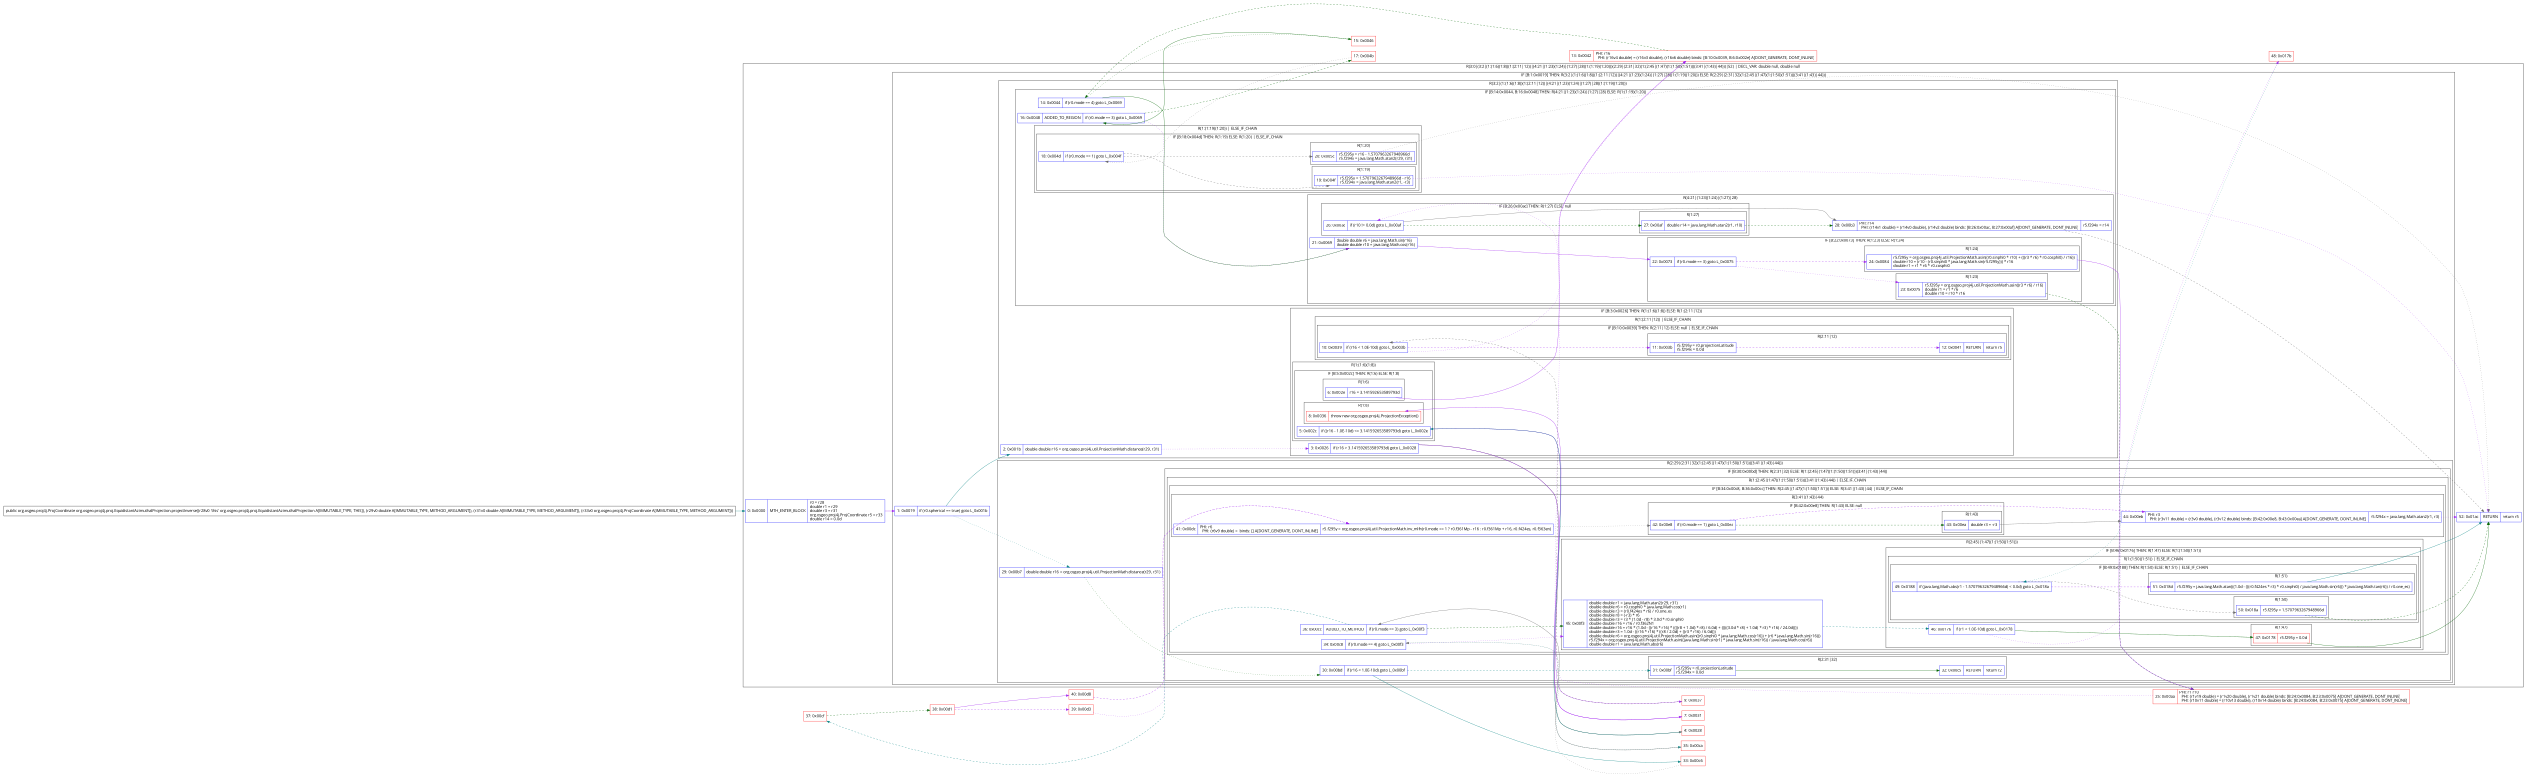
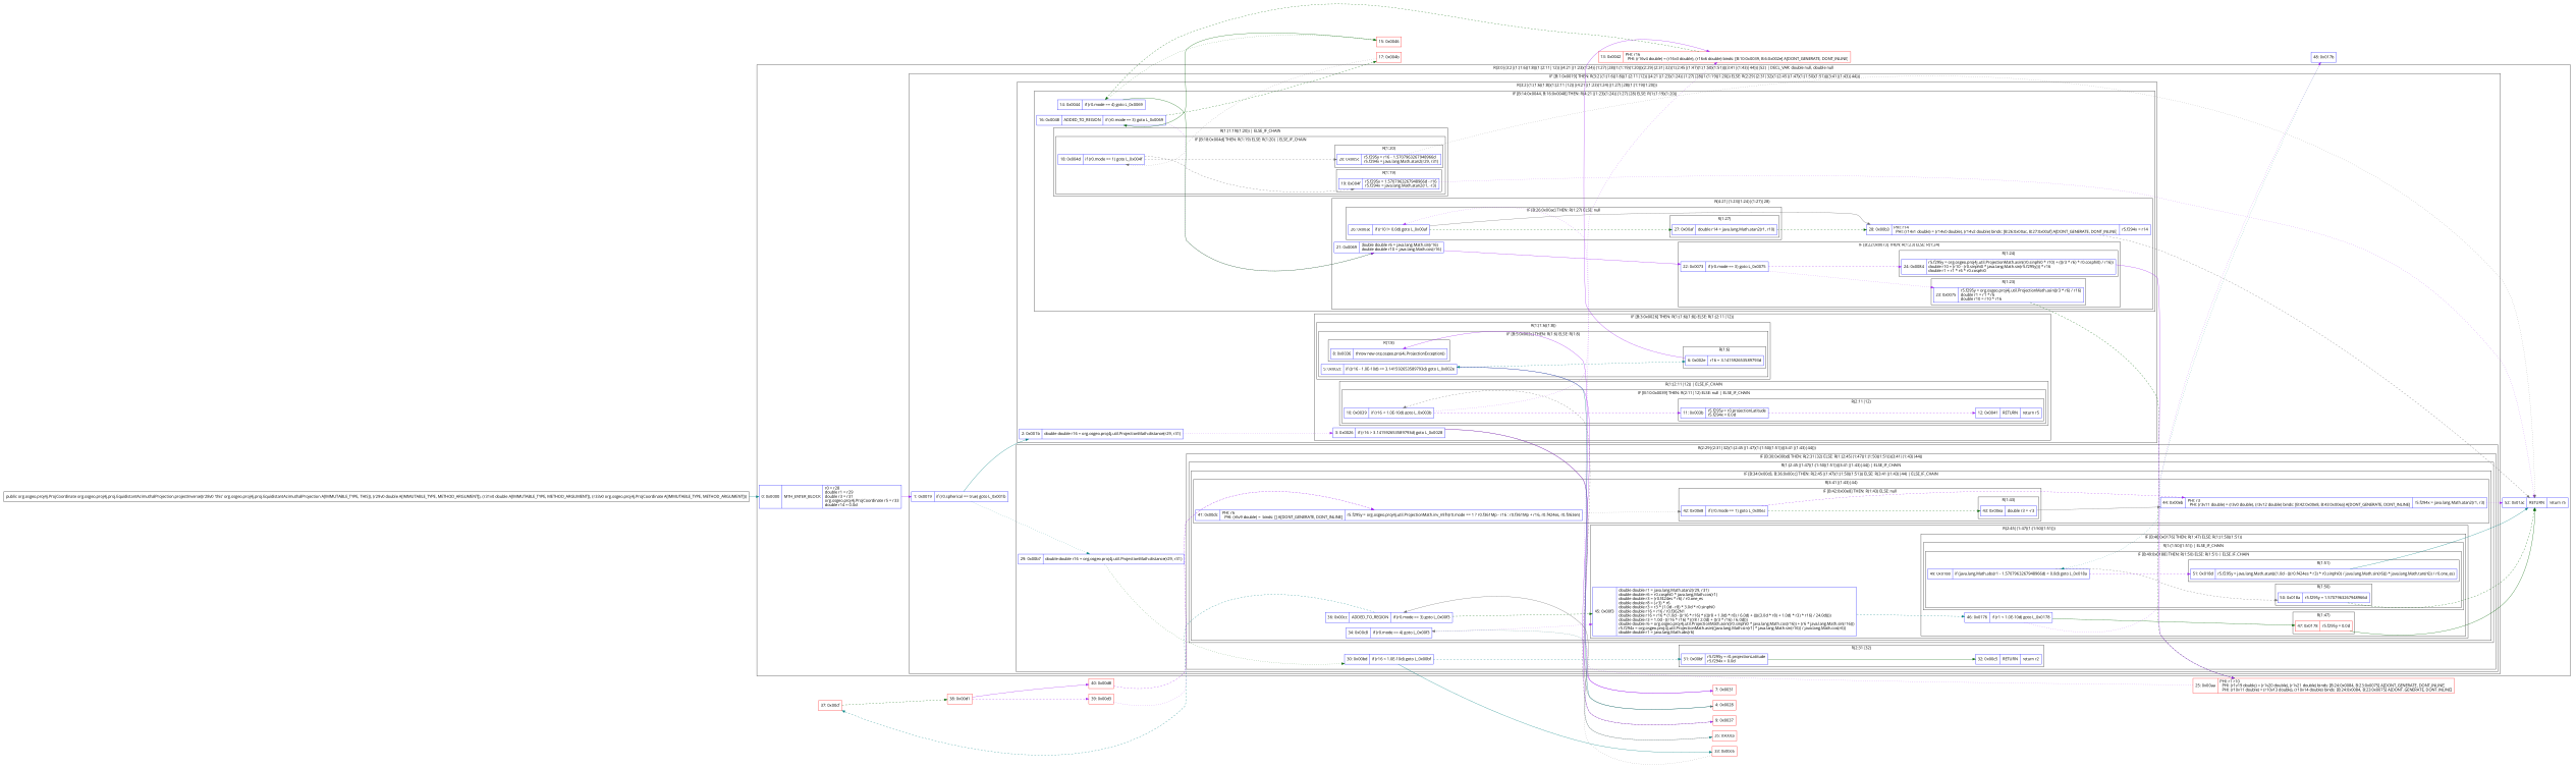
  digraph {
    fontname="Open Sans"
    rankdir=LR
    node [color=blue fontname="Open Sans" shape=record]
    edge [color=purple fontname="Open Sans" style=dashed]
    n1 [label="{6\:\ 0x002e|r16 = 3.141592653589793d\l}"]
-   n2 [color=red label="{8\:\ 0x0036|throw new org.osgeo.proj4j.ProjectionException()\l}"]
+   n2 [label="{8\:\ 0x0036|throw new org.osgeo.proj4j.ProjectionException()\l}"]
    n3 [label="{5\:\ 0x002c|if ((r16 \- 1.0E\-10d) \<= 3.141592653589793d) goto L_0x002e\l}"]
    n4 [label="{11\:\ 0x003b|r5.f295y = r0.projectionLatitude\lr5.f294x = 0.0d\l}"]
    n5 [label="{12\:\ 0x0041|RETURN\l|return r5\l}"]
    n6 [label="{10\:\ 0x0039|if (r16 \< 1.0E\-10d) goto L_0x003b\l}"]
    n7 [label="{3\:\ 0x0026|if (r16 \> 3.141592653589793d) goto L_0x0028\l}"]
    n8 [label="{23\:\ 0x0075|r5.f295y = org.osgeo.proj4j.util.ProjectionMath.asin((r3 * r6) \/ r16)\ldouble r1 = r1 * r6\ldouble r10 = r10 * r16\l}"]
    n9 [label="{24\:\ 0x0084|r5.f295y = org.osgeo.proj4j.util.ProjectionMath.asin((r0.sinphi0 * r10) + (((r3 * r6) * r0.cosphi0) \/ r16))\ldouble r10 = (r10 \- (r0.sinphi0 * java.lang.Math.sin(r5.f295y))) * r16\ldouble r1 = r1 * r6 * r0.cosphi0\l}"]
    n10 [label="{22\:\ 0x0073|if (r0.mode == 3) goto L_0x0075\l}"]
    n11 [label="{27\:\ 0x00af|double r14 = java.lang.Math.atan2(r1, r10)\l}"]
    n12 [label="{26\:\ 0x00ac|if (r10 != 0.0d) goto L_0x00af\l}"]
    n13 [label="{21\:\ 0x0069|double double r6 = java.lang.Math.sin(r16)\ldouble double r10 = java.lang.Math.cos(r16)\l}"]
    n14 [label="{28\:\ 0x00b3|PHI: r14 \l  PHI: (r14v1 double) = (r14v0 double), (r14v2 double) binds: [B:26:0x00ac, B:27:0x00af] A[DONT_GENERATE, DONT_INLINE]\l|r5.f294x = r14\l}"]
    n15 [label="{19\:\ 0x004f|r5.f295y = 1.5707963267948966d \- r16\lr5.f294x = java.lang.Math.atan2(r1, \-r3)\l}"]
    n16 [label="{20\:\ 0x005c|r5.f295y = r16 \- 1.5707963267948966d\lr5.f294x = java.lang.Math.atan2(r29, r31)\l}"]
    n17 [label="{18\:\ 0x004d|if (r0.mode == 1) goto L_0x004f\l}"]
    n18 [label="{14\:\ 0x0044|if (r0.mode == 4) goto L_0x0069\l}"]
    n19 [label="{16\:\ 0x0048|ADDED_TO_REGION\l|if (r0.mode == 3) goto L_0x0069\l}"]
    n20 [label="{2\:\ 0x001b|double double r16 = org.osgeo.proj4j.util.ProjectionMath.distance(r29, r31)\l}"]
    n21 [label="{31\:\ 0x00bf|r5.f295y = r0.projectionLatitude\lr5.f294x = 0.0d\l}"]
    n22 [label="{32\:\ 0x00c5|RETURN\l|return r2\l}"]
    n23 [color=red label="{47\:\ 0x0178|r5.f295y = 0.0d\l}"]
    n24 [label="{50\:\ 0x018a|r5.f295y = 1.5707963267948966d\l}"]
    n25 [label="{51\:\ 0x018d|r5.f295y = java.lang.Math.atan(((1.0d \- (((r0.f424es * r3) * r0.sinphi0) \/ java.lang.Math.sin(r6))) * java.lang.Math.tan(r6)) \/ r0.one_es)\l}"]
    n26 [label="{49\:\ 0x0188|if (java.lang.Math.abs(r1 \- 1.5707963267948966d) \< 0.0d) goto L_0x018a\l}"]
    n27 [label="{46\:\ 0x0176|if (r1 \< 1.0E\-10d) goto L_0x0178\l}"]
    n28 [label="{45\:\ 0x00f3|double double r1 = java.lang.Math.atan2(r29, r31)\ldouble double r6 = r0.cosphi0 * java.lang.Math.cos(r1)\ldouble double r3 = (r0.f424es * r6) \/ r0.one_es\ldouble double r8 = (\-r3) * r6\ldouble double r3 = r3 * (1.0d \- r8) * 3.0d * r0.sinphi0\ldouble double r16 = r16 \/ r0.f362N1\ldouble double r16 = r16 * (1.0d \- ((r16 * r16) * ((((r8 + 1.0d) * r8) \/ 6.0d) + (((((3.0d * r8) + 1.0d) * r3) * r16) \/ 24.0d))))\ldouble double r3 = 1.0d \- ((r16 * r16) * ((r8 \/ 2.0d) + ((r3 * r16) \/ 6.0d)))\ldouble double r6 = org.osgeo.proj4j.util.ProjectionMath.asin((r0.sinphi0 * java.lang.Math.cos(r16)) + (r6 * java.lang.Math.sin(r16)))\lr5.f294x = org.osgeo.proj4j.util.ProjectionMath.asin((java.lang.Math.sin(r1) * java.lang.Math.sin(r16)) \/ java.lang.Math.cos(r6))\ldouble double r1 = java.lang.Math.abs(r6)\l}"]
    n29 [label="{43\:\ 0x00ea|double r3 = \-r3\l}"]
    n30 [label="{42\:\ 0x00e8|if (r0.mode == 1) goto L_0x00ea\l}"]
    n31 [label="{41\:\ 0x00dc|PHI: r6 \l  PHI: (r6v9 double) =  binds: [] A[DONT_GENERATE, DONT_INLINE]\l|r5.f295y = org.osgeo.proj4j.util.ProjectionMath.inv_mlfn(r0.mode == 1 ? r0.f361Mp \- r16 : r0.f361Mp + r16, r0.f424es, r0.f363en)\l}"]
    n32 [label="{44\:\ 0x00eb|PHI: r3 \l  PHI: (r3v11 double) = (r3v0 double), (r3v12 double) binds: [B:42:0x00e8, B:43:0x00ea] A[DONT_GENERATE, DONT_INLINE]\l|r5.f294x = java.lang.Math.atan2(r1, r3)\l}"]
    n33 [label="{34\:\ 0x00c8|if (r0.mode == 4) goto L_0x00f3\l}"]
-   n34 [label="{36\:\ 0x00cc|ADDED_TO_METHOD\l|if (r0.mode == 3) goto L_0x00f3\l}"]
+   n34 [label="{36\:\ 0x00cc|ADDED_TO_REGION\l|if (r0.mode == 3) goto L_0x00f3\l}"]
    n35 [label="{30\:\ 0x00bd|if (r16 \< 1.0E\-10d) goto L_0x00bf\l}"]
    n36 [label="{29\:\ 0x00b7|double double r16 = org.osgeo.proj4j.util.ProjectionMath.distance(r29, r31)\l}"]
    n37 [label="{1\:\ 0x0019|if (r0.spherical == true) goto L_0x001b\l}"]
    n38 [label="{0\:\ 0x0000|MTH_ENTER_BLOCK\l|r0 = r28\ldouble r1 = r29\ldouble r3 = r31\lorg.osgeo.proj4j.ProjCoordinate r5 = r33\ldouble r14 = 0.0d\l}"]
    n39 [label="{52\:\ 0x01ac|RETURN\l|return r5\l}"]
    n40 [color=red label="{13\:\ 0x0042|PHI: r16 \l  PHI: (r16v4 double) = (r16v3 double), (r16v6 double) binds: [B:10:0x0039, B:6:0x002e] A[DONT_GENERATE, DONT_INLINE]\l}"]
    n41 [color=red label="{7\:\ 0x0031}"]
    n42 [color=red label="{4\:\ 0x0028}"]
    n43 [color=red label="{9\:\ 0x0037}"]
    n44 [color=red label="{25\:\ 0x00aa|PHI: r1 r10 \l  PHI: (r1v19 double) = (r1v20 double), (r1v21 double) binds: [B:24:0x0084, B:23:0x0075] A[DONT_GENERATE, DONT_INLINE]\l  PHI: (r10v11 double) = (r10v13 double), (r10v14 double) binds: [B:24:0x0084, B:23:0x0075] A[DONT_GENERATE, DONT_INLINE]\l}"]
    n45 [color=red label="{15\:\ 0x0046}"]
    n46 [color=red label="{17\:\ 0x004b}"]
-   n47 [color=red label="{48\:\ 0x017b}"]
+   n47 [label="{48\:\ 0x017b}"]
    n48 [color=red label="{35\:\ 0x00ca}"]
    n49 [color=red label="{37\:\ 0x00cf}"]
    n50 [color=red label="{33\:\ 0x00c6}"]
    n51 [color=red label="{38\:\ 0x00d1}"]
    n52 [color=red label="{39\:\ 0x00d3}"]
    n53 [color=red label="{40\:\ 0x00d8}"]
    n54 [label="{public org.osgeo.proj4j.ProjCoordinate org.osgeo.proj4j.proj.EquidistantAzimuthalProjection.projectInverse((r28v0 'this' org.osgeo.proj4j.proj.EquidistantAzimuthalProjection A[IMMUTABLE_TYPE, THIS]), (r29v0 double A[IMMUTABLE_TYPE, METHOD_ARGUMENT]), (r31v0 double A[IMMUTABLE_TYPE, METHOD_ARGUMENT]), (r33v0 org.osgeo.proj4j.ProjCoordinate A[IMMUTABLE_TYPE, METHOD_ARGUMENT])) }" color=""]
    subgraph cluster_1 {
      label="R(3:0|(3:2|(1:(1:6)(1:8))(1:(2:11|12))|(4:21|(1:23)(1:24)|(1:27)|28)(1:(1:19)(1:20)))(2:29|(2:31|32)(1:(2:45|(1:47)(1:(1:50)(1:51)))(3:41|(1:43)|44)))|52) | DECL_VAR: double null, double null\l"
      n38
      n39
      subgraph cluster_2 {
        label="IF [B:1:0x0019] THEN: R(3:2|(1:(1:6)(1:8))(1:(2:11|12))|(4:21|(1:23)(1:24)|(1:27)|28)(1:(1:19)(1:20))) ELSE: R(2:29|(2:31|32)(1:(2:45|(1:47)(1:(1:50)(1:51)))(3:41|(1:43)|44)))"
        n37
        subgraph cluster_3 {
          label="R(3:2|(1:(1:6)(1:8))(1:(2:11|12))|(4:21|(1:23)(1:24)|(1:27)|28)(1:(1:19)(1:20)))"
          n20
          subgraph cluster_4 {
            label="IF [B:3:0x0026] THEN: R(1:(1:6)(1:8)) ELSE: R(1:(2:11|12))"
            n7
            subgraph cluster_5 {
              label="R(1:(1:6)(1:8))"
              subgraph cluster_6 {
                label="IF [B:5:0x002c] THEN: R(1:6) ELSE: R(1:8)"
                n3
                subgraph cluster_7 {
                  label="R(1:6)"
                  n1
                }
                subgraph cluster_8 {
                  label="R(1:8)"
                  n2
                }
              }
            }
            subgraph cluster_9 {
              label="R(1:(2:11|12)) | ELSE_IF_CHAIN\l"
              subgraph cluster_10 {
                label="IF [B:10:0x0039] THEN: R(2:11|12) ELSE: null | ELSE_IF_CHAIN\l"
                n6
                subgraph cluster_11 {
                  label="R(2:11|12)"
                  n4
                  n5
                }
              }
            }
          }
          subgraph cluster_12 {
            label="IF [B:14:0x0044, B:16:0x0048] THEN: R(4:21|(1:23)(1:24)|(1:27)|28) ELSE: R(1:(1:19)(1:20))"
            n18
            n19
            subgraph cluster_13 {
              label="R(4:21|(1:23)(1:24)|(1:27)|28)"
              n13
              n14
              subgraph cluster_14 {
                label="IF [B:22:0x0073] THEN: R(1:23) ELSE: R(1:24)"
                n10
                subgraph cluster_15 {
                  label="R(1:23)"
                  n8
                }
                subgraph cluster_16 {
                  label="R(1:24)"
                  n9
                }
              }
              subgraph cluster_17 {
                label="IF [B:26:0x00ac] THEN: R(1:27) ELSE: null"
                n12
                subgraph cluster_18 {
                  label="R(1:27)"
                  n11
                }
              }
            }
            subgraph cluster_19 {
              label="R(1:(1:19)(1:20)) | ELSE_IF_CHAIN\l"
              subgraph cluster_20 {
                label="IF [B:18:0x004d] THEN: R(1:19) ELSE: R(1:20) | ELSE_IF_CHAIN\l"
                n17
                subgraph cluster_21 {
                  label="R(1:19)"
                  n15
                }
                subgraph cluster_22 {
                  label="R(1:20)"
                  n16
                }
              }
            }
          }
        }
        subgraph cluster_23 {
          label="R(2:29|(2:31|32)(1:(2:45|(1:47)(1:(1:50)(1:51)))(3:41|(1:43)|44)))"
          n36
          subgraph cluster_24 {
            label="IF [B:30:0x00bd] THEN: R(2:31|32) ELSE: R(1:(2:45|(1:47)(1:(1:50)(1:51)))(3:41|(1:43)|44))"
            n35
            subgraph cluster_25 {
              label="R(2:31|32)"
              n21
              n22
            }
            subgraph cluster_26 {
              label="R(1:(2:45|(1:47)(1:(1:50)(1:51)))(3:41|(1:43)|44)) | ELSE_IF_CHAIN\l"
              subgraph cluster_27 {
                label="IF [B:34:0x00c8, B:36:0x00cc] THEN: R(2:45|(1:47)(1:(1:50)(1:51))) ELSE: R(3:41|(1:43)|44) | ELSE_IF_CHAIN\l"
                n33
                n34
                subgraph cluster_28 {
                  label="R(2:45|(1:47)(1:(1:50)(1:51)))"
                  n28
                  subgraph cluster_29 {
                    label="IF [B:46:0x0176] THEN: R(1:47) ELSE: R(1:(1:50)(1:51))"
                    n27
                    subgraph cluster_30 {
                      label="R(1:47)"
                      n23
                    }
                    subgraph cluster_31 {
                      label="R(1:(1:50)(1:51)) | ELSE_IF_CHAIN\l"
                      subgraph cluster_32 {
                        label="IF [B:49:0x0188] THEN: R(1:50) ELSE: R(1:51) | ELSE_IF_CHAIN\l"
                        n26
                        subgraph cluster_33 {
                          label="R(1:50)"
                          n24
                        }
                        subgraph cluster_34 {
                          label="R(1:51)"
                          n25
                        }
                      }
                    }
                  }
                }
                subgraph cluster_35 {
                  label="R(3:41|(1:43)|44)"
                  n31
                  n32
                  subgraph cluster_36 {
                    label="IF [B:42:0x00e8] THEN: R(1:43) ELSE: null"
                    n30
                    subgraph cluster_37 {
                      label="R(1:43)"
                      n29
                    }
                  }
                }
              }
            }
          }
        }
      }
    }
    n1 -> n40 [style=solid]
+   n3 -> n1 [color=teal]
    n3 -> n41 [style=solid]
    n4 -> n5
    n6 -> n4
    n6 -> n40 [style=dotted]
    n7 -> n42 [color=gray40 style=solid]
    n7 -> n43 [style=solid]
    n8 -> n44 [color=darkgreen]
    n9 -> n44 [style=solid]
    n10 -> n8 [style=dotted]
    n10 -> n9
    n11 -> n14 [color=darkgreen]
    n12 -> n11 [color=darkgreen]
    n12 -> n14 [color=gray40 style=solid]
    n13 -> n10 [style=solid]
    n14 -> n39 [color=gray40]
    n15 -> n39 [style=dotted]
    n16 -> n39 [color=gray40 style=dotted]
    n17 -> n15 [color=gray40]
    n17 -> n16 [color=gray40]
    n18 -> n13 [color=darkgreen style=solid]
    n18 -> n45 [color=darkgreen style=dotted]
    n19 -> n13 [style=dotted]
    n19 -> n46 [color=darkgreen]
    n20 -> n7 [style=dotted]
    n21 -> n22 [color=darkgreen style=solid]
    n23 -> n39 [color=darkgreen style=solid]
    n24 -> n39 [color=darkgreen]
    n25 -> n39 [color=teal style=solid]
    n26 -> n24 [color=gray40]
    n26 -> n25
    n27 -> n23 [color=darkgreen style=solid]
    n27 -> n47 [style=dotted]
    n28 -> n27 [color=teal]
    n29 -> n32 [color=gray40 style=solid]
    n30 -> n29 [color=darkgreen]
    n30 -> n32
    n31 -> n30 [color=gray40 style=dotted]
    n32 -> n39 [style=dotted]
    n33 -> n28 [style=dotted]
    n33 -> n48 [color=teal style=dotted]
    n34 -> n28 [color=darkgreen]
    n34 -> n49 [color=teal]
    n35 -> n21 [color=teal]
    n35 -> n50 [color=teal style=solid]
    n36 -> n35 [color=darkgreen style=dotted]
    n37 -> n20 [color=teal style=solid]
    n37 -> n36 [color=teal style=dotted]
    n38 -> n37 [style=solid]
    n40 -> n18 [color=darkgreen]
    n41 -> n2 [style=solid]
    n42 -> n3 [color=teal style=solid]
    n43 -> n6 [color=gray40]
    n44 -> n12 [style=dotted]
    n45 -> n19 [color=darkgreen style=solid]
    n46 -> n17 [color=gray40 style=dotted]
    n47 -> n26 [color=teal style=dotted]
    n48 -> n34 [color=gray40 style=solid]
    n49 -> n51 [color=darkgreen]
    n50 -> n33 [color=gray40 style=dotted]
    n51 -> n52
    n51 -> n53 [style=solid]
    n52 -> n31 [style=dotted]
    n53 -> n31
    n54 -> n38 [color=teal style=solid]
  }
